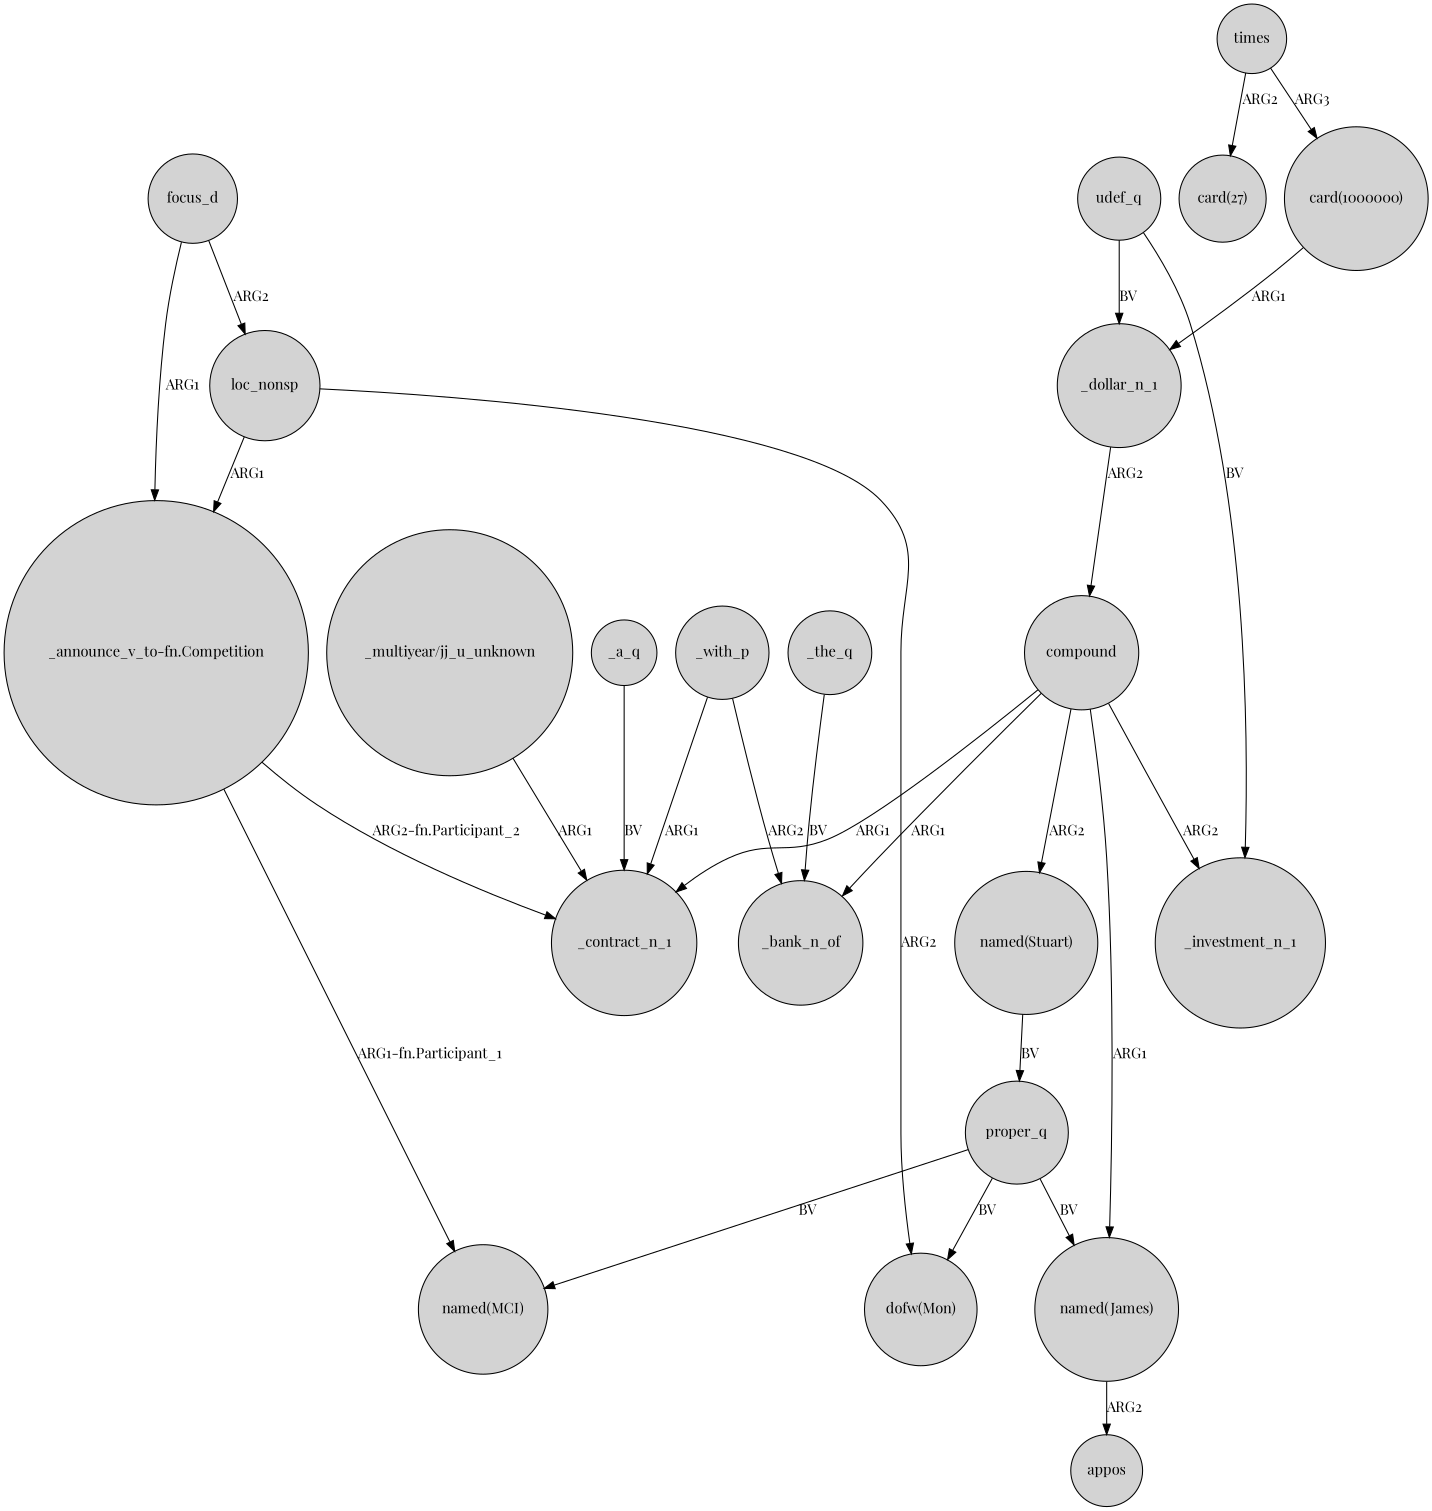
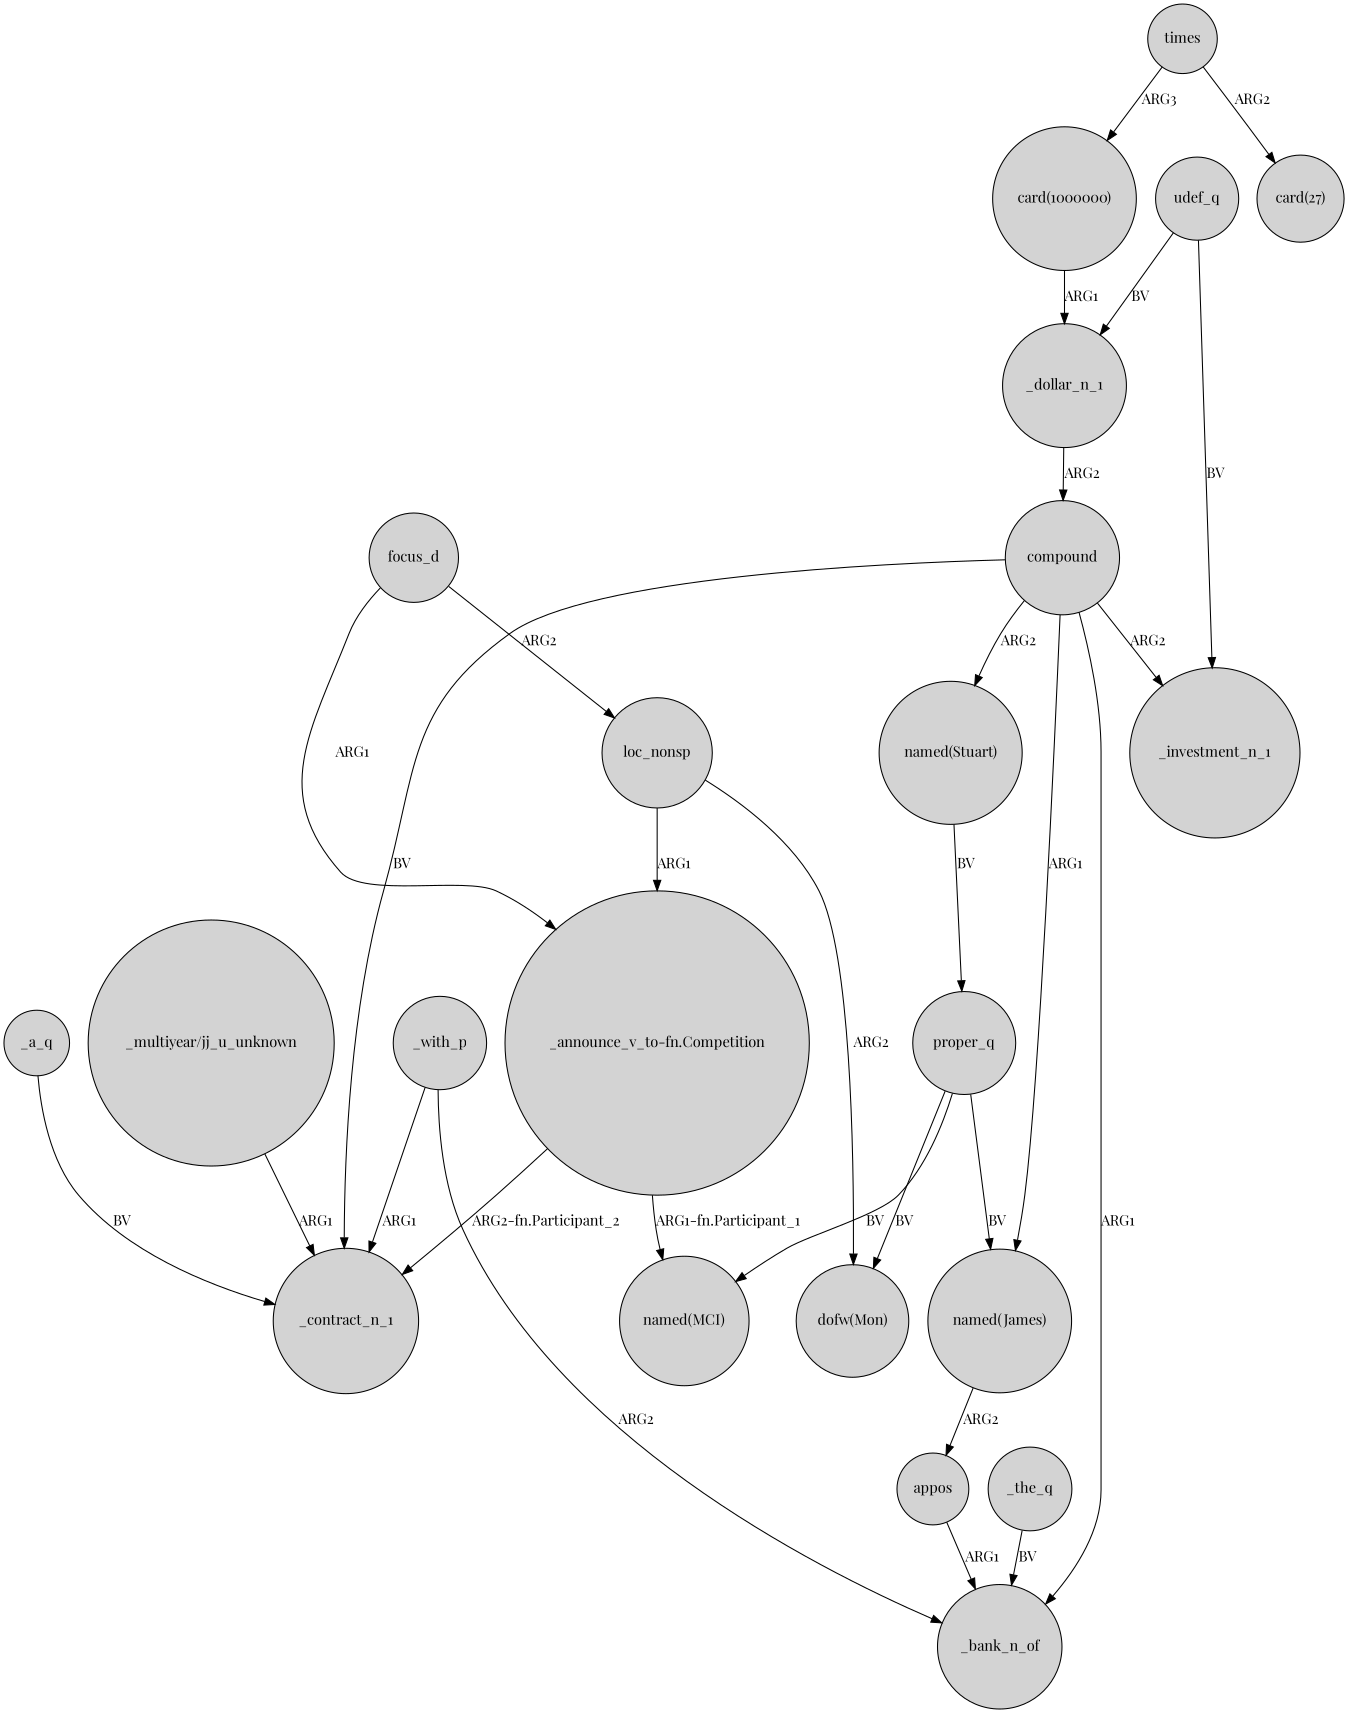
  digraph {
    fontname="Playfair Display"
    node [fontname="Playfair Display" shape=circle style=filled]
    edge [fontname="Playfair Display"]
    compound
    _contract_n_1
    _bank_n_of
    "named(James)"
    _investment_n_1
    "named(Stuart)"
    appos
    proper_q
    _dollar_n_1
    _the_q
    times
    "card(27)"
    "card(1000000)"
    "named(MCI)"
    "dofw(Mon)"
    "_multiyear/jj_u_unknown"
    "_announce_v_to-fn.Competition"
    focus_d
    loc_nonsp
    _a_q
    _with_p
    udef_q
-   compound -> _contract_n_1 [label=ARG1]
+   compound -> _contract_n_1 [label=BV]
    compound -> _bank_n_of [label=ARG1]
    compound -> "named(James)" [label=ARG1]
    compound -> _investment_n_1 [label=ARG2]
    compound -> "named(Stuart)" [label=ARG2]
    "named(James)" -> appos [label=ARG2]
    "named(Stuart)" -> proper_q [label=BV]
+   appos -> _bank_n_of [label=ARG1]
    proper_q -> "named(James)" [label=BV]
    proper_q -> "named(MCI)" [label=BV]
    proper_q -> "dofw(Mon)" [label=BV]
    _dollar_n_1 -> compound [label=ARG2]
    _the_q -> _bank_n_of [label=BV]
    times -> "card(27)" [label=ARG2]
    times -> "card(1000000)" [label=ARG3]
    "card(1000000)" -> _dollar_n_1 [label=ARG1]
    "_multiyear/jj_u_unknown" -> _contract_n_1 [label=ARG1]
    "_announce_v_to-fn.Competition" -> _contract_n_1 [label="ARG2-fn.Participant_2"]
    "_announce_v_to-fn.Competition" -> "named(MCI)" [label="ARG1-fn.Participant_1"]
    focus_d -> "_announce_v_to-fn.Competition" [label=ARG1]
    focus_d -> loc_nonsp [label=ARG2]
    loc_nonsp -> "dofw(Mon)" [label=ARG2]
    loc_nonsp -> "_announce_v_to-fn.Competition" [label=ARG1]
    _a_q -> _contract_n_1 [label=BV]
    _with_p -> _contract_n_1 [label=ARG1]
    _with_p -> _bank_n_of [label=ARG2]
    udef_q -> _investment_n_1 [label=BV]
    udef_q -> _dollar_n_1 [label=BV]
  }
